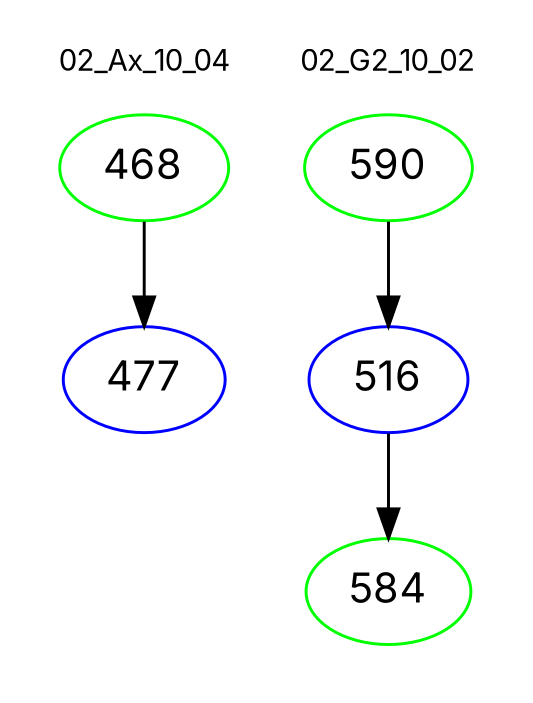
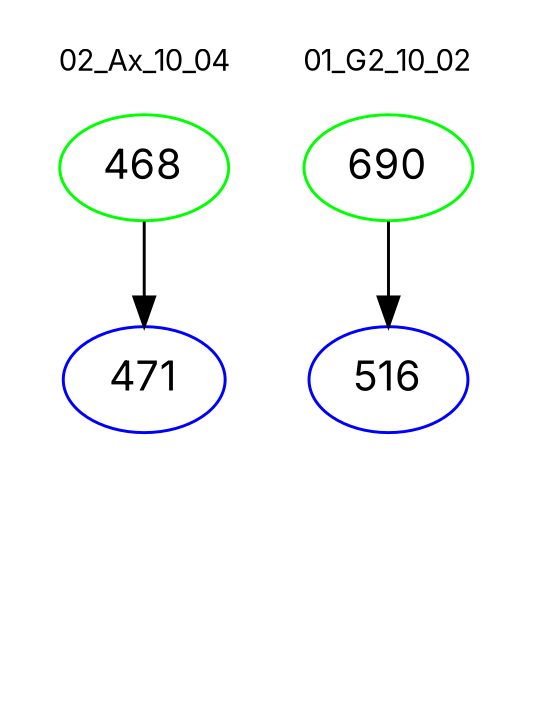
  digraph {
    fontname=Inter
    node [color=green fontname=Inter]
    edge [color=black fontname=Inter]
    n1 [label=468]
-   n2 [color=blue label=477]
-   n3 [label=590]
+   n2 [color=blue label=471]
+   n3 [label=690]
    n4 [color=blue label=516]
-   n5 [label=584]
    subgraph cluster_1 {
      color=white
      fontsize=10
      label="02_Ax_10_04"
      n1
      n2
    }
    subgraph cluster_2 {
      color=white
      fontsize=10
-     label="02_G2_10_02"
+     label="01_G2_10_02"
      n3
      n4
-     n5
    }
    n1 -> n2
    n3 -> n4
-   n4 -> n5
  }
